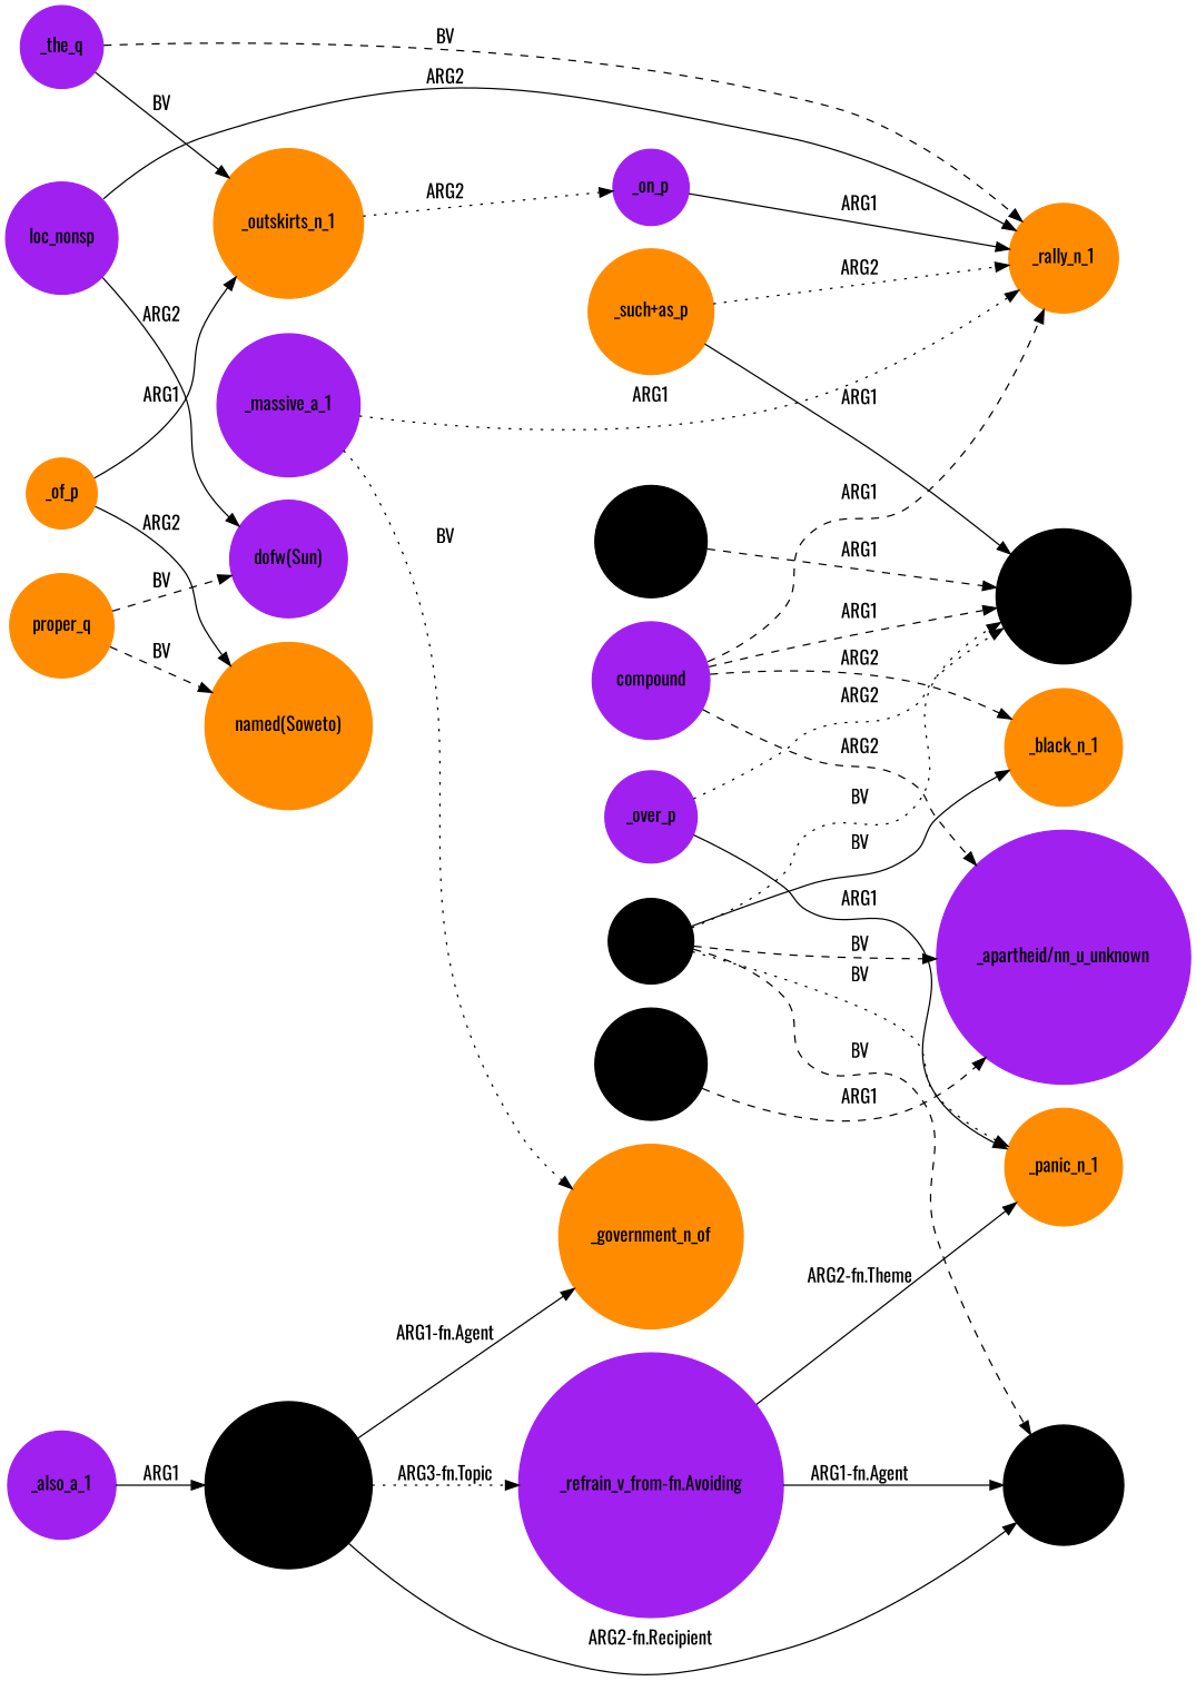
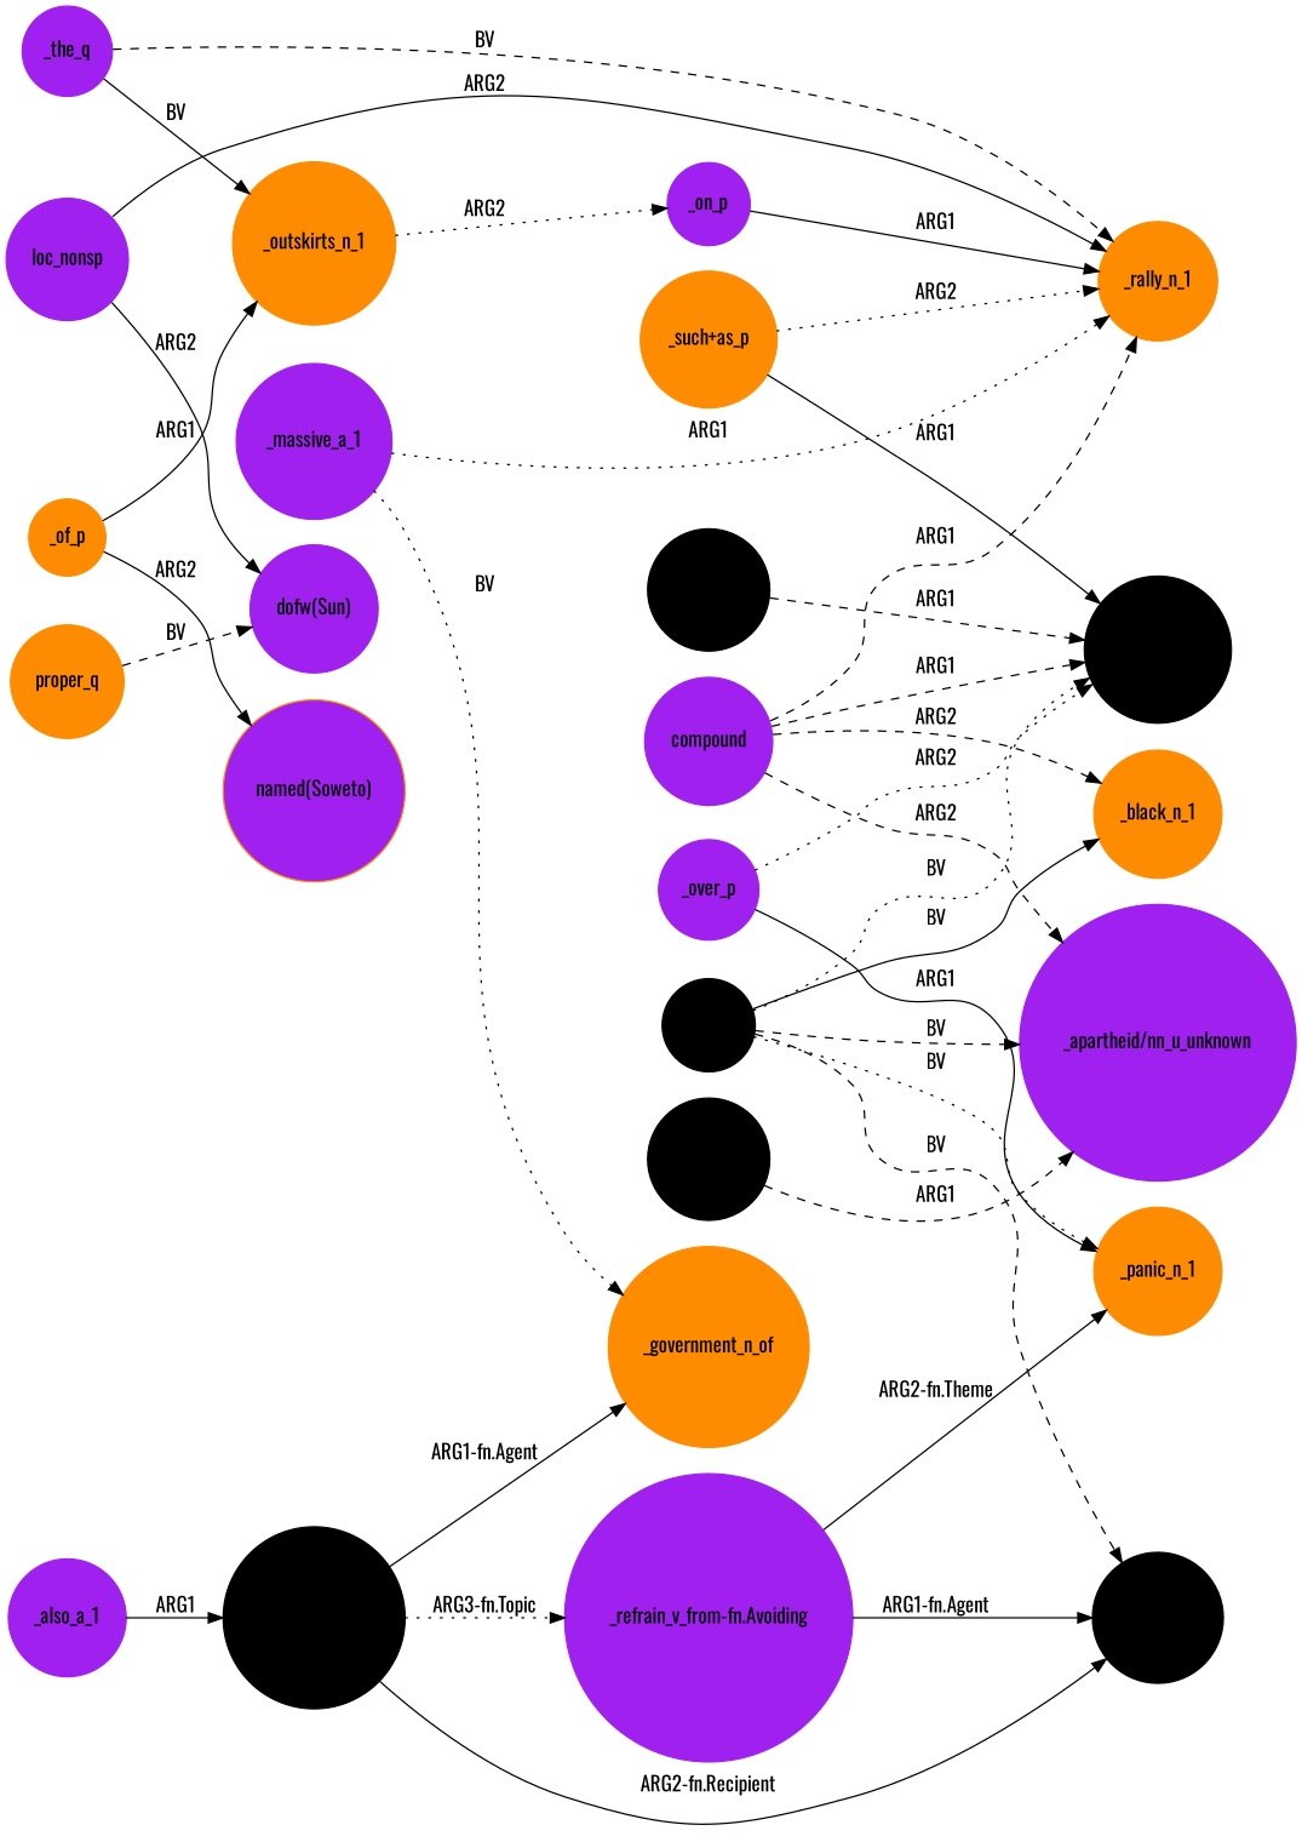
  digraph {
    fontname=Oswald
    rankdir=LR
    node [color=purple fontname=Oswald shape=circle style=filled]
    edge [fontname=Oswald style=solid]
    _rally_n_1 [color=darkorange]
    _on_p
    _outskirts_n_1 [color=darkorange]
    _protest_n_1 [color=black]
    _over_p
    _panic_n_1 [color=darkorange]
    "_urge_v_to-fn.IN" [color=black]
    _also_a_1
    _white_n_1 [color=black]
    "_refrain_v_from-fn.Avoiding"
    _government_n_of [color=darkorange]
    udef_q [color=black]
    _black_n_1 [color=darkorange]
    "_apartheid/nn_u_unknown"
    compound
    loc_nonsp
    "dofw(Sun)"
    proper_q [color=darkorange]
-   "named(Soweto)" [color=darkorange]
+   "named(Soweto)" [color=darkorange fillcolor=purple]
    _massive_a_1
    "_such+as_p" [color=darkorange]
    "_anti-_a_1" [color=black]
    _the_q
    _of_p [color=darkorange]
    _grow_v_1 [color=black]
    _on_p -> _rally_n_1 [label=ARG1]
    _outskirts_n_1 -> _on_p [label=ARG2 style=dotted]
    _over_p -> _protest_n_1 [label=ARG2 style=dotted]
    _over_p -> _panic_n_1 [label=ARG1]
    "_urge_v_to-fn.IN" -> _white_n_1 [label="ARG2-fn.Recipient"]
    "_urge_v_to-fn.IN" -> "_refrain_v_from-fn.Avoiding" [label="ARG3-fn.Topic" style=dotted]
    "_urge_v_to-fn.IN" -> _government_n_of [label="ARG1-fn.Agent"]
    _also_a_1 -> "_urge_v_to-fn.IN" [label=ARG1]
    "_refrain_v_from-fn.Avoiding" -> _panic_n_1 [label="ARG2-fn.Theme"]
    "_refrain_v_from-fn.Avoiding" -> _white_n_1 [label="ARG1-fn.Agent"]
    udef_q -> _protest_n_1 [label=BV style=dotted]
    udef_q -> _panic_n_1 [label=BV style=dotted]
    udef_q -> _white_n_1 [label=BV style=dashed]
    udef_q -> _black_n_1 [label=BV]
    udef_q -> "_apartheid/nn_u_unknown" [label=BV style=dashed]
    compound -> _rally_n_1 [label=ARG1 style=dashed]
    compound -> _protest_n_1 [label=ARG1 style=dashed]
    compound -> _black_n_1 [label=ARG2 style=dashed]
    compound -> "_apartheid/nn_u_unknown" [label=ARG2 style=dashed]
    loc_nonsp -> _rally_n_1 [label=ARG2]
    loc_nonsp -> "dofw(Sun)" [label=ARG2]
    proper_q -> "dofw(Sun)" [label=BV style=dashed]
-   proper_q -> "named(Soweto)" [label=BV style=dashed]
    _massive_a_1 -> _rally_n_1 [label=ARG1 style=dotted]
    _massive_a_1 -> _government_n_of [label=BV style=dotted]
    "_such+as_p" -> _rally_n_1 [label=ARG2 style=dotted]
    "_such+as_p" -> _protest_n_1 [label=ARG1]
    "_anti-_a_1" -> "_apartheid/nn_u_unknown" [label=ARG1 style=dashed]
    _the_q -> _rally_n_1 [label=BV style=dashed]
    _the_q -> _outskirts_n_1 [label=BV]
    _of_p -> _outskirts_n_1 [label=ARG1]
    _of_p -> "named(Soweto)" [label=ARG2]
    _grow_v_1 -> _protest_n_1 [label=ARG1 style=dashed]
  }
